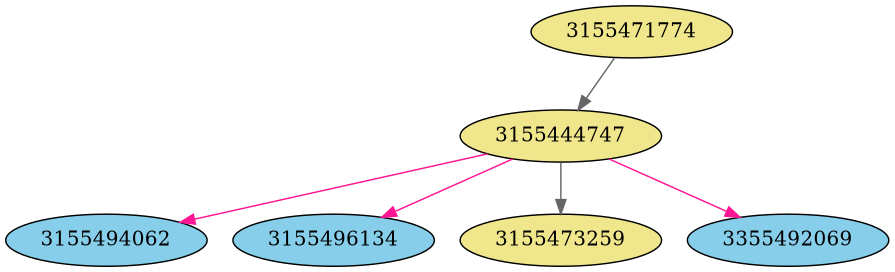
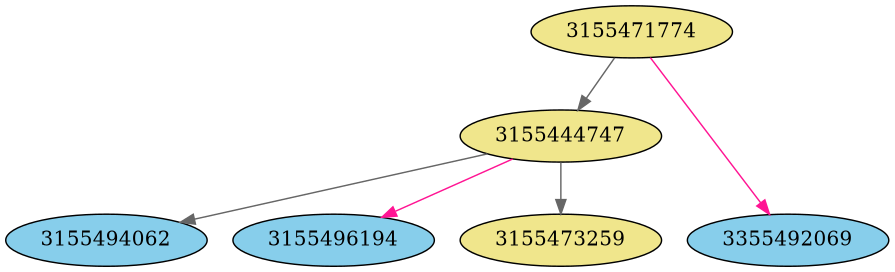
  strict digraph {
    node [fillcolor=skyblue style=filled]
    edge [color=gray40]
    n1 [label=3155494062]
    3155444747 [fillcolor=khaki]
-   3155496194 [label=3155496134]
+   3155496194
    n4 [label=3355492069]
    3155473259 [fillcolor=khaki]
    3155471774 [fillcolor=khaki]
-   3155444747 -> n1 [color=deeppink]
+   3155444747 -> n1
    3155444747 -> 3155496194 [color=deeppink]
-   3155444747 -> n4 [color=deeppink]
+   3155471774 -> n4 [color=deeppink]
    3155444747 -> 3155473259
    3155471774 -> 3155444747
  }
